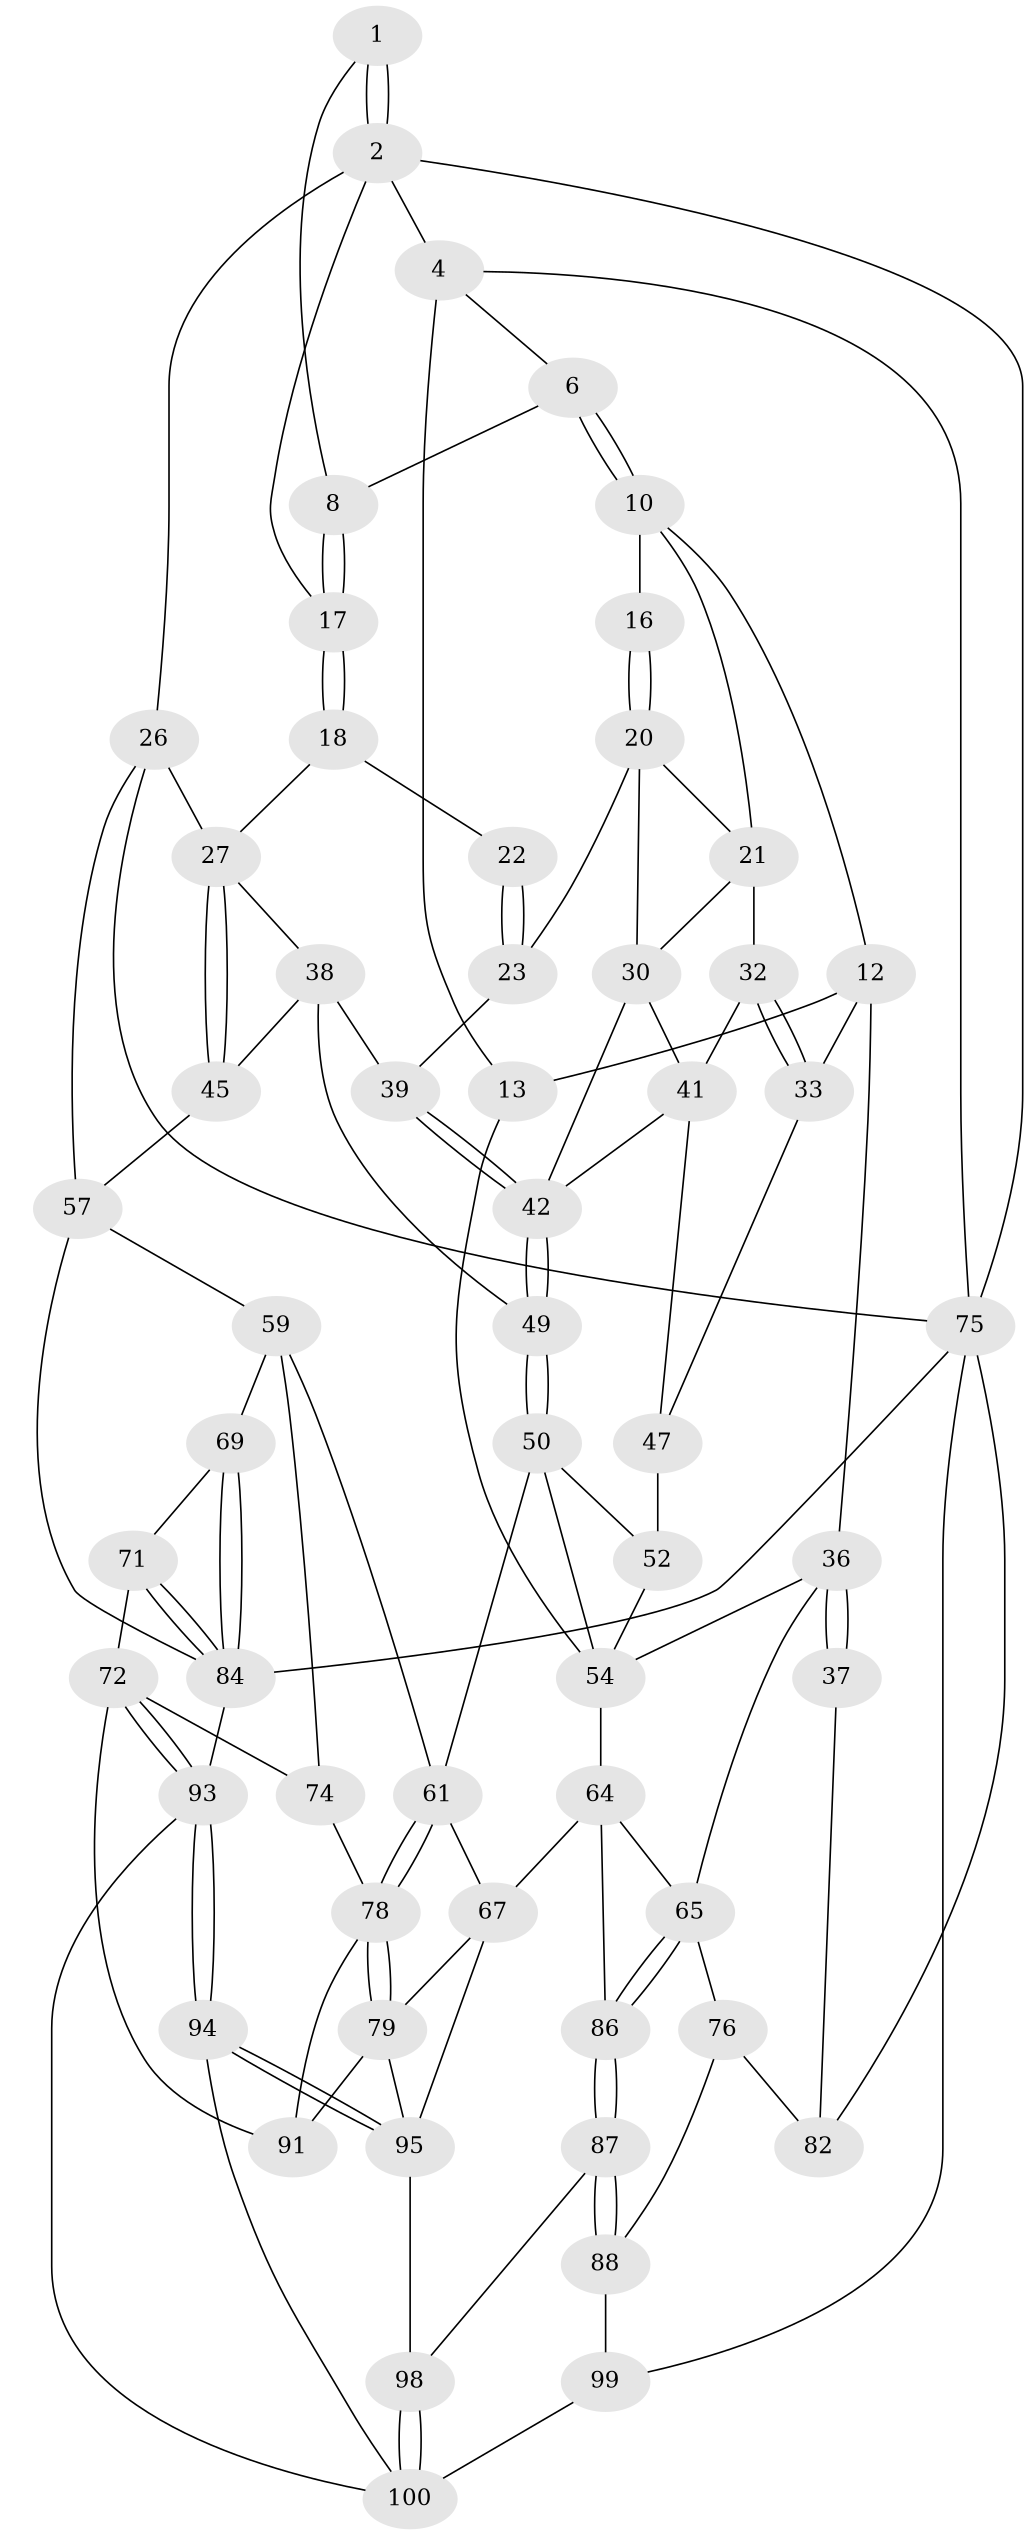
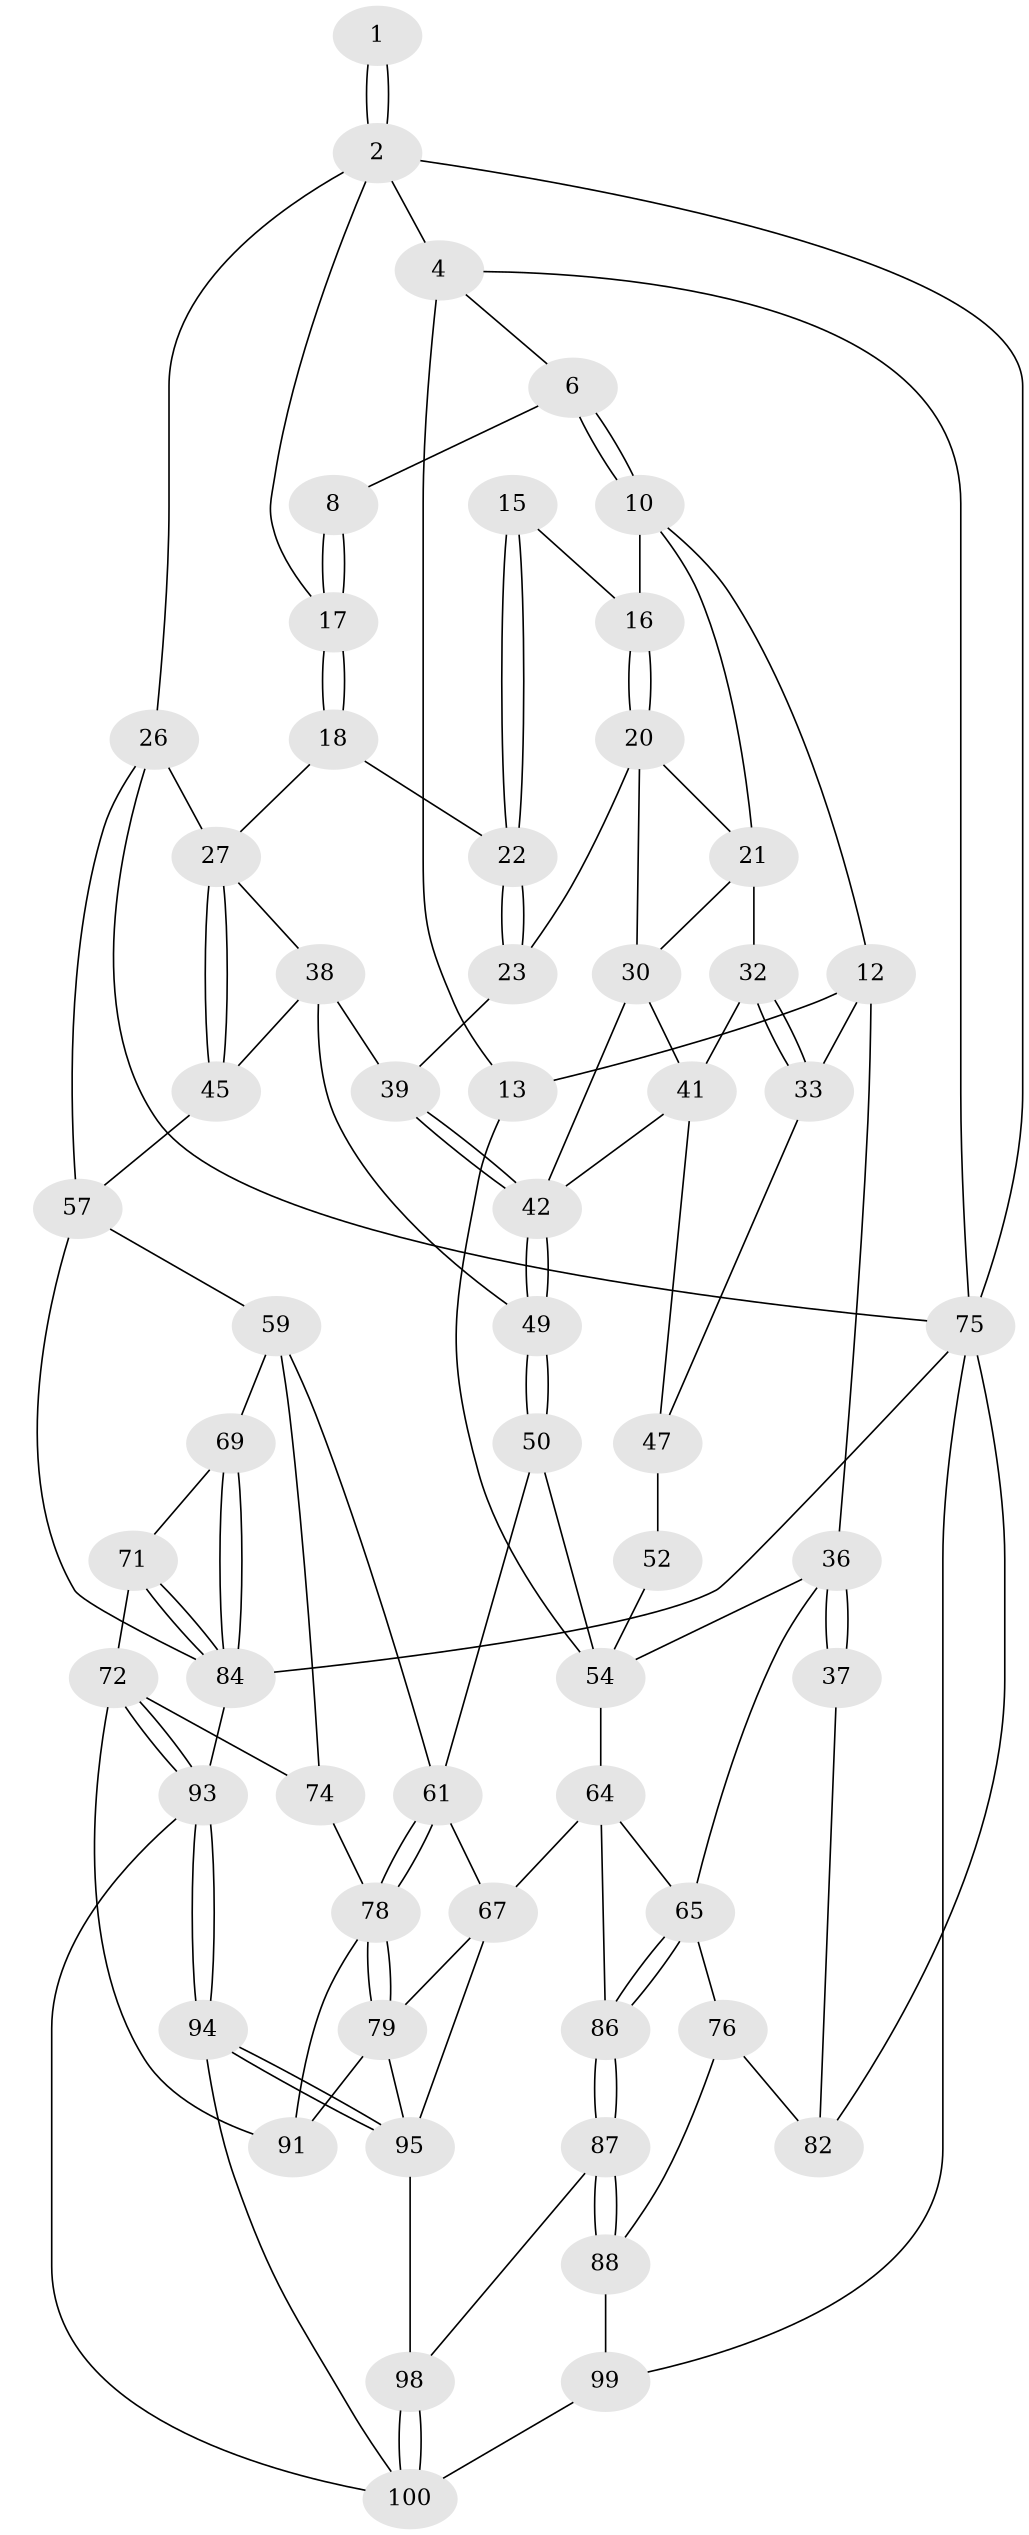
  graph {
    node [color=gray90 style=filled]
    2 [super="+3"]
    1
    8 [super="+9"]
    4 [super="+5"]
    17
    26 [super="+56"]
    75 [super="+83"]
    6 [super="+7"]
    13 [super="+29"]
    18 [super="+19"]
    27 [super="+28"]
    57 [super="+58"]
    82
    84 [super="+85"]
    99 [super="+102"]
    10 [super="+11"]
    54 [super="+63"]
    12 [super="+34"]
    16
    21 [super="+31"]
    33
    36 [super="+55"]
    20 [super="+24"]
    30 [super="+40"]
    32
    47 [super="+48"]
    37 [super="+77"]
    65 [super="+66"]
+   15
    22 [super="+25"]
    23 [super="+35"]
    38 [super="+46"]
    45
    39
    41 [super="+44"]
    42 [super="+43"]
    59 [super="+60"]
    49
    52 [super="+53"]
    64 [super="+68"]
    76 [super="+90"]
    86
    88 [super="+89"]
    50 [super="+51"]
    61 [super="+62"]
    67 [super="+80"]
    78 [super="+81"]
    69 [super="+70"]
    74
    71
    79 [super="+92"]
    95 [super="+97"]
    91
    87
    98
    72 [super="+73"]
    93 [super="+96"]
    94
    100 [super="+101"]
    2 -- 4
    2 -- 17
    2 -- 26
    2 -- 75
    1 -- 2
    1 -- 2
-   1 -- 8
    8 -- 17
    8 -- 17
    4 -- 75
    4 -- 6
    4 -- 13 [weight=2]
    17 -- 18
    17 -- 18
    26 -- 75
    26 -- 27
    26 -- 57
    75 -- 82
    75 -- 84
    75 -- 99
    6 -- 8
    6 -- 10
    6 -- 10
    13 -- 54
    18 -- 27
    18 -- 22
    27 -- 38
    27 -- 45
    27 -- 45
    57 -- 84
    57 -- 59
    84 -- 93
    99 -- 100
    10 -- 12
    10 -- 16
    10 -- 21
    54 -- 64
    12 -- 13
    12 -- 33
    12 -- 36
    16 -- 20
    16 -- 20
    21 -- 30
    21 -- 32
    33 -- 47
    36 -- 54
    36 -- 37
    36 -- 37
    36 -- 65
    20 -- 21
    20 -- 30
    20 -- 23
    30 -- 41
    30 -- 42
    32 -- 33
    32 -- 33
    32 -- 41
    47 -- 52 [weight=2]
    37 -- 82
    65 -- 76
    65 -- 86
    65 -- 86
+   15 -- 16
+   15 -- 22
+   15 -- 22
    22 -- 23 [weight=2]
    22 -- 23
    23 -- 39
    38 -- 45
    38 -- 39
    38 -- 49
    45 -- 57
    39 -- 42
    39 -- 42
    41 -- 47
    41 -- 42
    42 -- 49
    42 -- 49
    59 -- 61
    59 -- 69
    59 -- 74
    49 -- 50
    49 -- 50
    52 -- 54
    64 -- 65
    64 -- 86
    64 -- 67
    76 -- 82
    76 -- 88
    86 -- 87
    86 -- 87
    88 -- 99 [weight=2]
    50 -- 54
-   50 -- 52
    50 -- 61
    61 -- 67
    61 -- 78
    61 -- 78
    67 -- 79
    67 -- 95
    78 -- 79
    78 -- 79
    78 -- 91
    69 -- 84
    69 -- 84
    69 -- 71
    74 -- 78
    71 -- 84
    71 -- 84
    71 -- 72
    79 -- 95
    79 -- 91
    95 -- 98
    87 -- 88
    87 -- 88
    87 -- 98
    98 -- 100
    98 -- 100
    72 -- 74
    72 -- 91
    72 -- 93
    72 -- 93
    93 -- 94
    93 -- 94
    93 -- 100
    94 -- 95
    94 -- 95
    94 -- 100
  }
